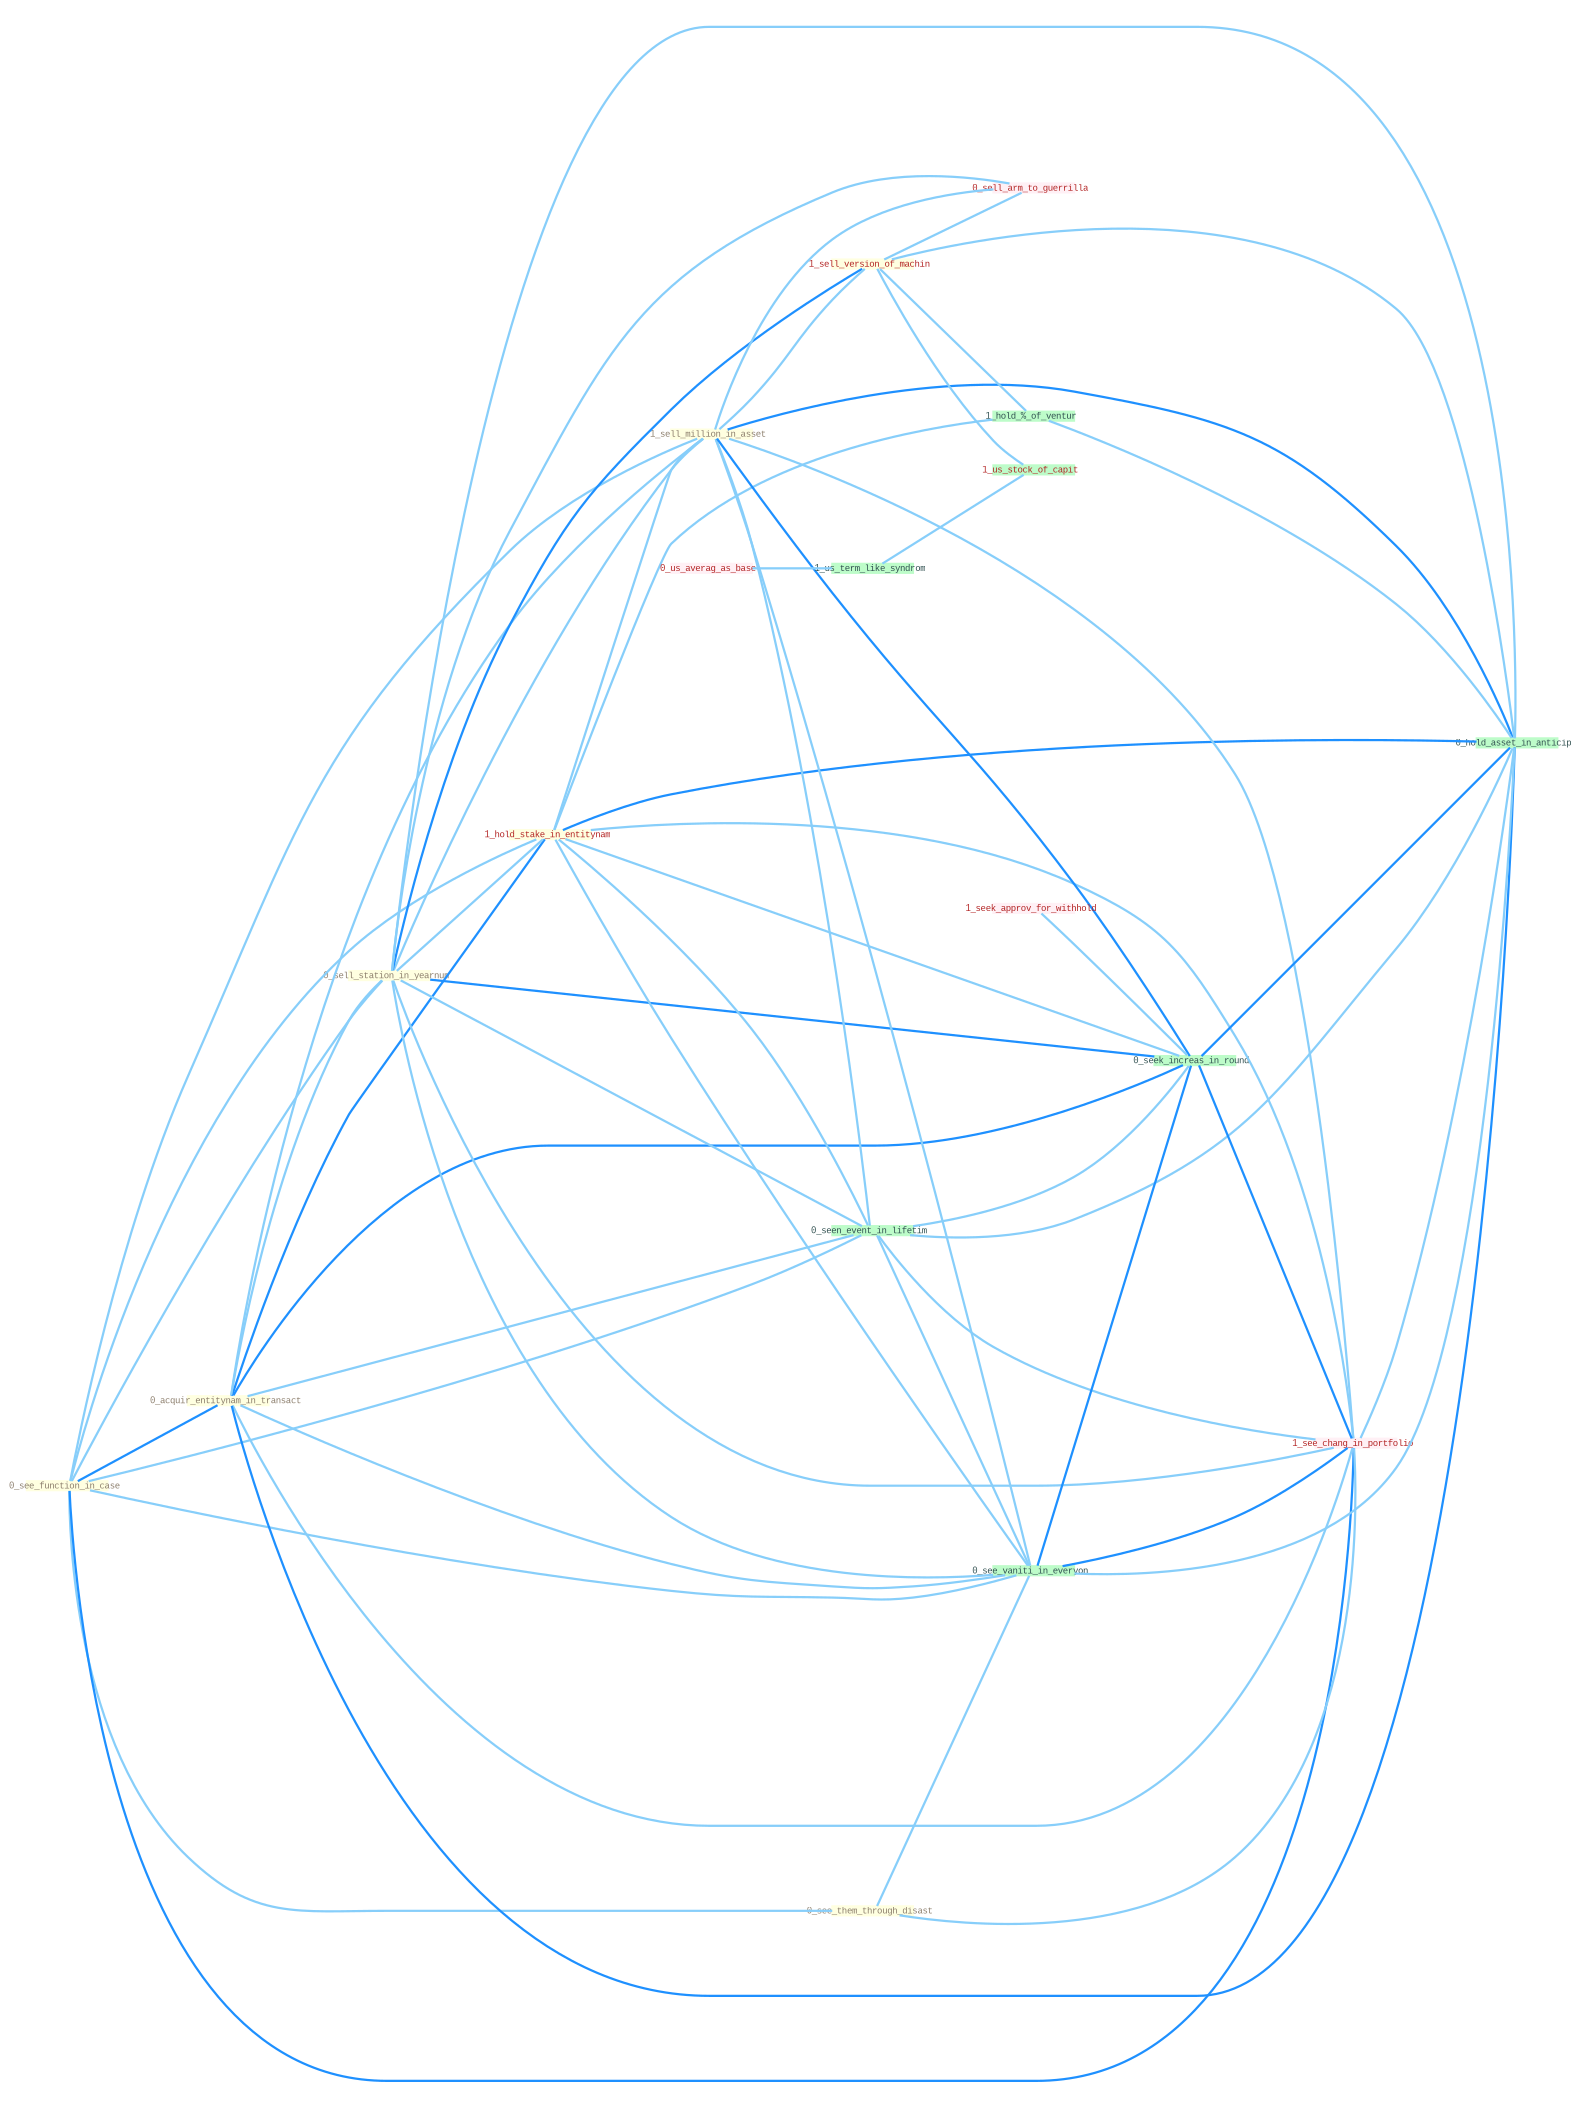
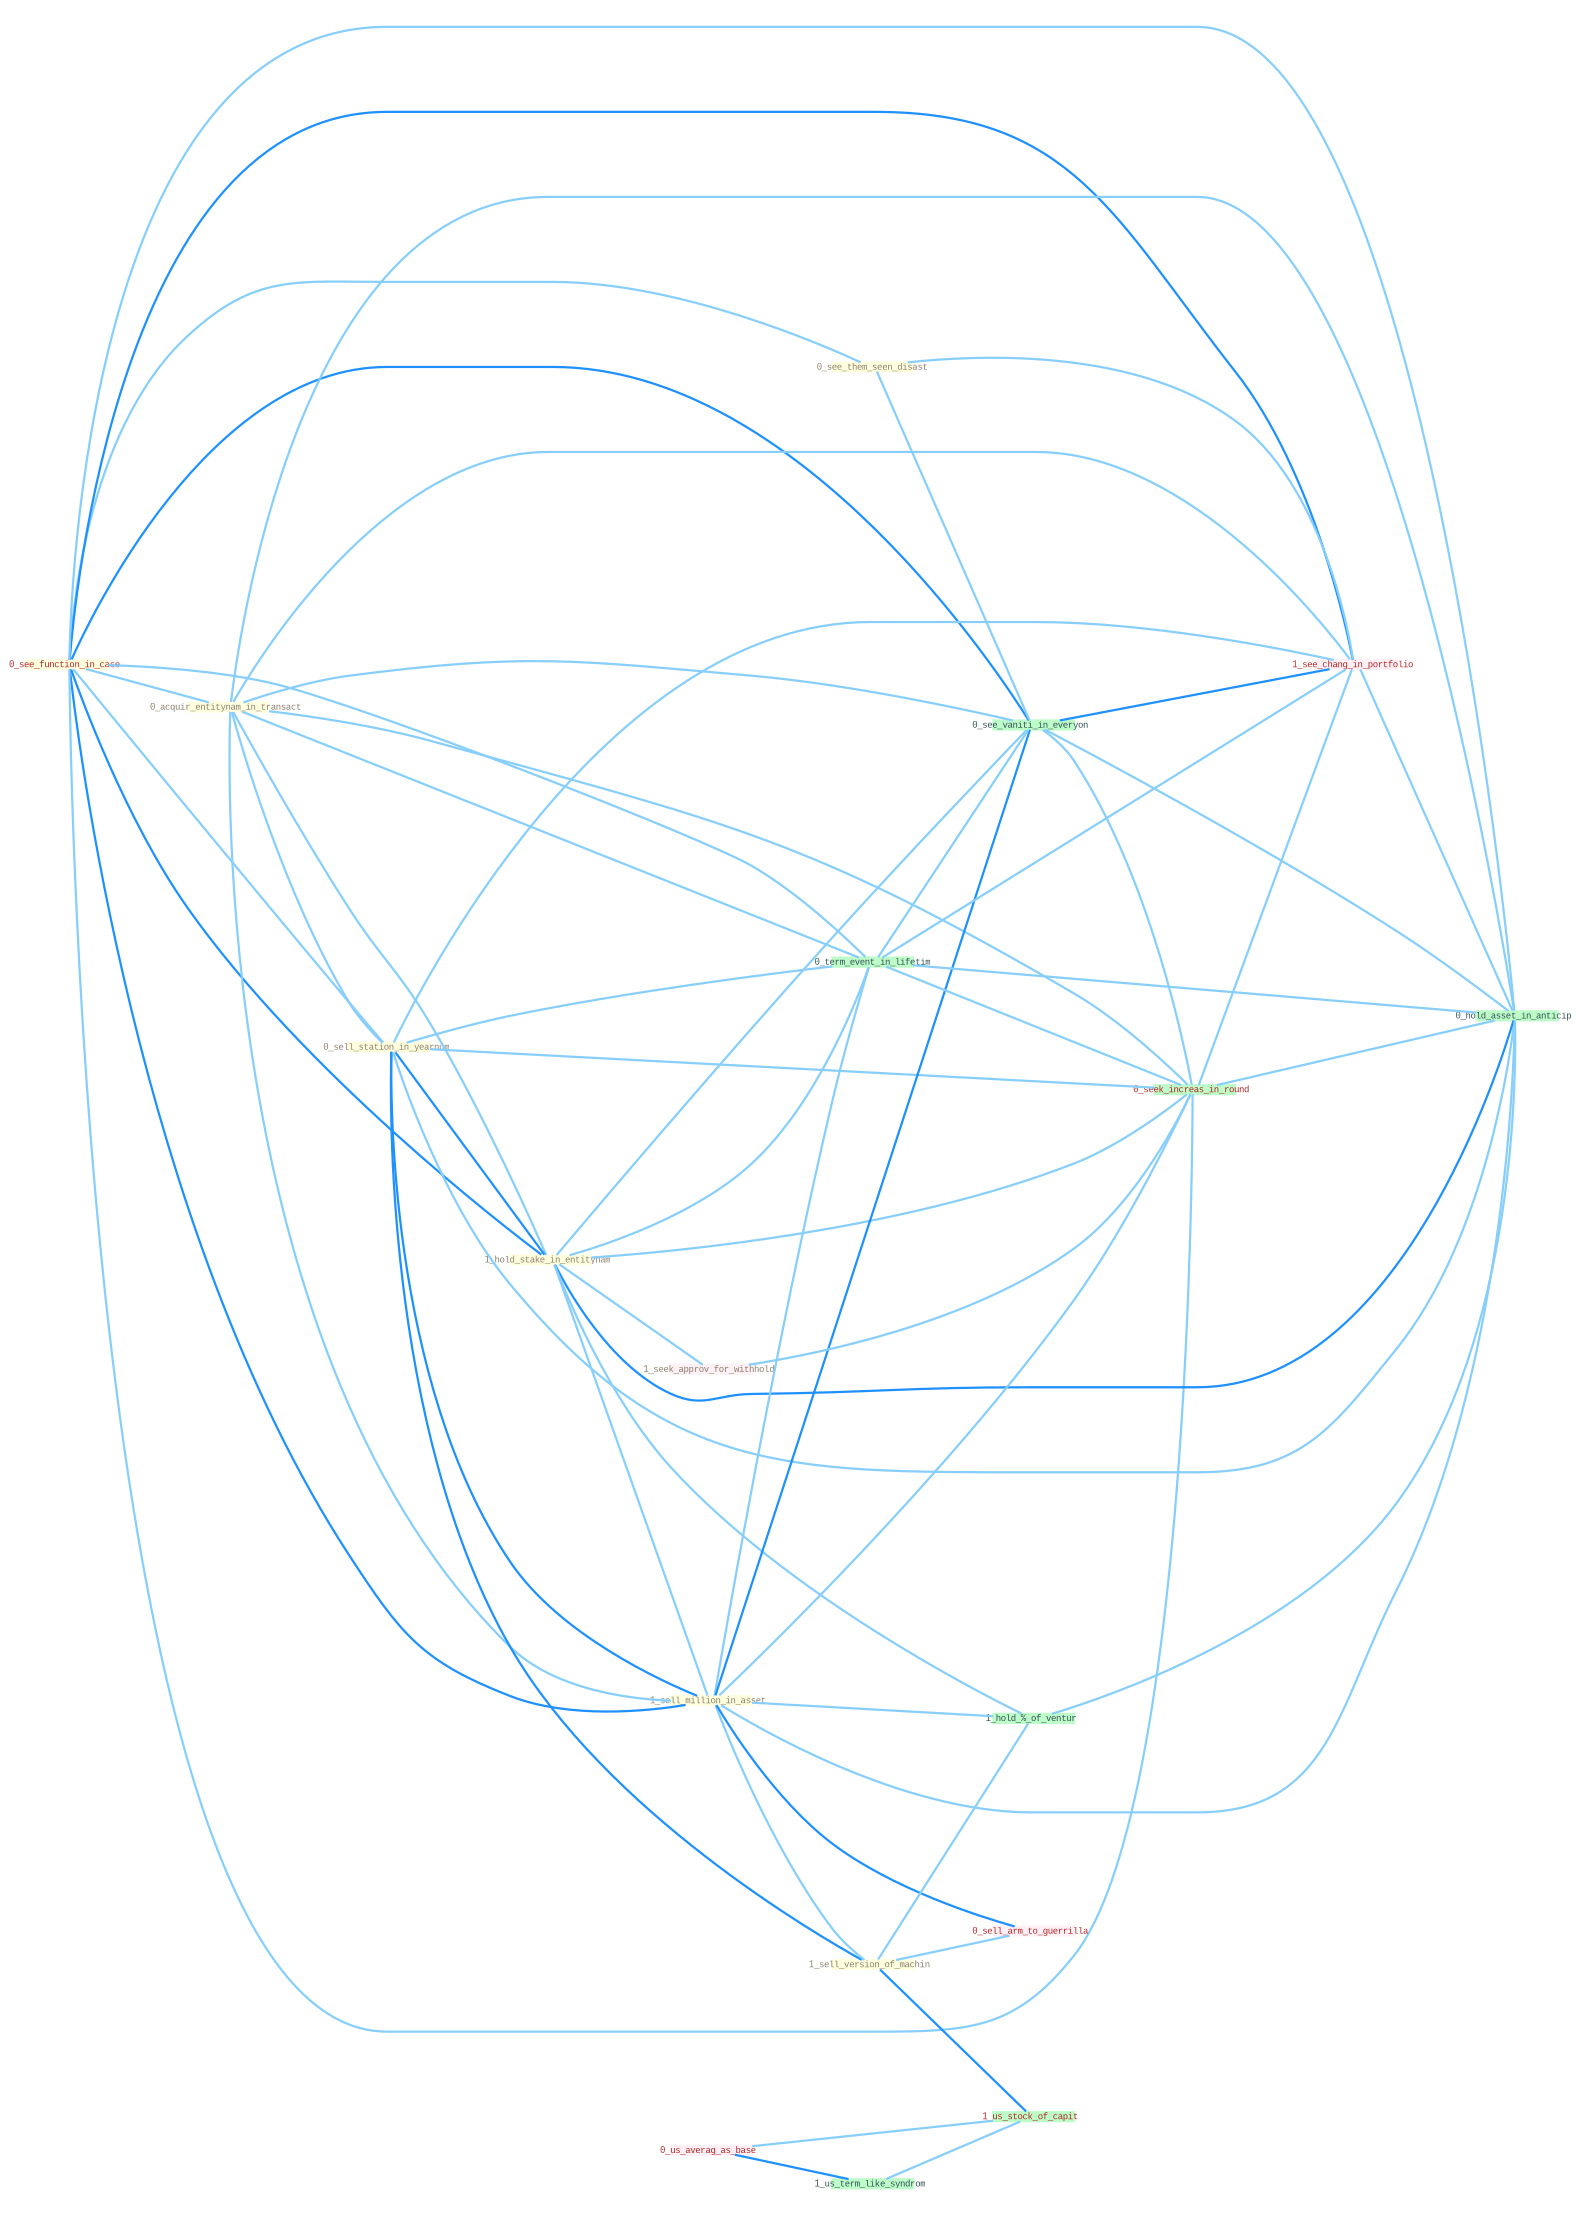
  graph {
    fontname="Liberation Mono"
    rankdir=LR
    node [color="#ffffe0" fixedsize=true fontcolor="#8b7d6b" fontname="Liberation Mono" fontsize=4 shape=polygon style=filled]
    edge [color="#87cefa" fontname="Liberation Mono" w=1]
-   "0_see_function_in_case " [height=.06 width=.5]
-   "0_see_them_through_disast " [height=.06 width=.5]
+   "0_see_function_in_case " [fontcolor="#b22222" height=.06 width=.5]
+   "0_see_them_through_disast " [height=.06 width=.5 label="0_see_them_seen_disast"]
    "0_acquir_entitynam_in_transact " [height=.06 width=.5]
    "0_sell_station_in_yearnum " [height=.06 width=.5]
-   "1_hold_stake_in_entitynam " [fontcolor="#b22222" height=.06 width=.5]
+   "1_hold_stake_in_entitynam " [height=.06 width=.5]
    "1_sell_million_in_asset " [height=.06 width=.5]
-   "1_sell_version_of_machin " [fontcolor="#b22222" height=.06 width=.5]
+   "1_sell_version_of_machin " [height=.06 width=.5]
    "0_us_averag_as_base " [color="#fff0f5" fontcolor="#b22222" height=.06 width=.5]
-   "1_seek_approv_for_withhold " [color="#fff0f5" fontcolor="#b22222" height=.06 width=.5]
+   "1_seek_approv_for_withhold " [color="#fff0f5" height=.06 width=.5]
    "0_sell_arm_to_guerrilla " [color="#fff0f5" fontcolor="#b22222" height=.06 width=.5]
    "1_see_chang_in_portfolio " [color="#fff0f5" fontcolor="#b22222" height=.06 width=.5]
-   "0_seen_event_in_lifetim " [color="#BDFCC9" fontcolor="#2f4f4f" height=.06 width=.5]
+   "0_seen_event_in_lifetim " [color="#BDFCC9" fontcolor="#2f4f4f" height=.06 width=.5 label="0_term_event_in_lifetim"]
    "0_see_vaniti_in_everyon " [color="#BDFCC9" fontcolor="#2f4f4f" height=.06 width=.5]
-   "0_seek_increas_in_round " [color="#BDFCC9" fontcolor="#2f4f4f" height=.06 width=.5]
+   "0_seek_increas_in_round " [color="#BDFCC9" fontcolor="#b22222" height=.06 width=.5]
    "0_hold_asset_in_anticip " [color="#BDFCC9" fontcolor="#2f4f4f" height=.06 width=.5]
    "1_hold_%_of_ventur " [color="#BDFCC9" fontcolor="#2f4f4f" height=.06 width=.5]
    "1_us_stock_of_capit " [color="#BDFCC9" fontcolor="#b22222" height=.06 width=.5]
    "1_us_term_like_syndrom " [color="#BDFCC9" fontcolor="#2f4f4f" height=.06 width=.5]
    subgraph sub_1 {
      "0_see_function_in_case "
      "0_see_them_through_disast "
      "0_acquir_entitynam_in_transact "
      "0_sell_station_in_yearnum "
      "1_hold_stake_in_entitynam "
      "1_sell_million_in_asset "
      "1_sell_version_of_machin "
    }
    subgraph sub_2 {
      "0_us_averag_as_base "
      "1_seek_approv_for_withhold "
      "0_sell_arm_to_guerrilla "
      "1_see_chang_in_portfolio "
    }
    "0_see_function_in_case " -- "0_see_them_through_disast "
-   "0_see_function_in_case " -- "0_acquir_entitynam_in_transact " [color="#1e90ff"]
+   "0_see_function_in_case " -- "0_acquir_entitynam_in_transact "
    "0_see_function_in_case " -- "0_sell_station_in_yearnum "
-   "0_see_function_in_case " -- "1_hold_stake_in_entitynam "
-   "0_see_function_in_case " -- "1_sell_million_in_asset "
+   "0_see_function_in_case " -- "1_hold_stake_in_entitynam " [color="#1e90ff"]
+   "0_see_function_in_case " -- "1_sell_million_in_asset " [color="#1e90ff"]
    "0_see_function_in_case " -- "1_see_chang_in_portfolio " [color="#1e90ff" w=2]
    "0_see_function_in_case " -- "0_seen_event_in_lifetim "
-   "0_see_function_in_case " -- "0_see_vaniti_in_everyon " [w=2]
-   "1_sell_version_of_machin " -- "0_hold_asset_in_anticip "
+   "0_see_function_in_case " -- "0_see_vaniti_in_everyon " [color="#1e90ff" w=2]
+   "0_see_function_in_case " -- "0_seek_increas_in_round "
+   "0_see_function_in_case " -- "0_hold_asset_in_anticip "
    "0_see_them_through_disast " -- "1_see_chang_in_portfolio "
    "0_see_them_through_disast " -- "0_see_vaniti_in_everyon "
    "0_acquir_entitynam_in_transact " -- "0_sell_station_in_yearnum "
-   "0_acquir_entitynam_in_transact " -- "1_hold_stake_in_entitynam " [color="#1e90ff"]
+   "0_acquir_entitynam_in_transact " -- "1_hold_stake_in_entitynam "
    "0_acquir_entitynam_in_transact " -- "1_sell_million_in_asset "
    "0_acquir_entitynam_in_transact " -- "1_see_chang_in_portfolio "
    "0_acquir_entitynam_in_transact " -- "0_seen_event_in_lifetim "
    "0_acquir_entitynam_in_transact " -- "0_see_vaniti_in_everyon "
-   "0_acquir_entitynam_in_transact " -- "0_seek_increas_in_round " [color="#1e90ff"]
-   "0_acquir_entitynam_in_transact " -- "0_hold_asset_in_anticip " [color="#1e90ff"]
-   "0_sell_station_in_yearnum " -- "1_hold_stake_in_entitynam "
-   "0_sell_station_in_yearnum " -- "1_sell_million_in_asset " [w=2]
+   "0_acquir_entitynam_in_transact " -- "0_seek_increas_in_round "
+   "0_acquir_entitynam_in_transact " -- "0_hold_asset_in_anticip "
+   "0_sell_station_in_yearnum " -- "1_hold_stake_in_entitynam " [color="#1e90ff"]
+   "0_sell_station_in_yearnum " -- "1_sell_million_in_asset " [color="#1e90ff" w=2]
    "0_sell_station_in_yearnum " -- "1_sell_version_of_machin " [color="#1e90ff"]
-   "0_sell_station_in_yearnum " -- "0_sell_arm_to_guerrilla "
    "0_sell_station_in_yearnum " -- "1_see_chang_in_portfolio "
    "0_sell_station_in_yearnum " -- "0_seen_event_in_lifetim "
-   "0_sell_station_in_yearnum " -- "0_see_vaniti_in_everyon "
-   "0_sell_station_in_yearnum " -- "0_seek_increas_in_round " [color="#1e90ff"]
+   "0_sell_station_in_yearnum " -- "0_seek_increas_in_round "
    "0_sell_station_in_yearnum " -- "0_hold_asset_in_anticip "
    "1_hold_stake_in_entitynam " -- "1_sell_million_in_asset "
-   "1_hold_stake_in_entitynam " -- "1_see_chang_in_portfolio "
+   "1_hold_stake_in_entitynam " -- "1_seek_approv_for_withhold "
    "1_hold_stake_in_entitynam " -- "0_seen_event_in_lifetim "
    "1_hold_stake_in_entitynam " -- "0_see_vaniti_in_everyon "
    "1_hold_stake_in_entitynam " -- "0_seek_increas_in_round "
    "1_hold_stake_in_entitynam " -- "0_hold_asset_in_anticip " [color="#1e90ff" w=2]
    "1_hold_stake_in_entitynam " -- "1_hold_%_of_ventur "
    "1_sell_million_in_asset " -- "1_sell_version_of_machin "
-   "1_sell_million_in_asset " -- "0_sell_arm_to_guerrilla "
-   "1_sell_million_in_asset " -- "1_see_chang_in_portfolio "
+   "1_sell_million_in_asset " -- "0_sell_arm_to_guerrilla " [color="#1e90ff"]
+   "1_sell_million_in_asset " -- "1_hold_%_of_ventur "
    "1_sell_million_in_asset " -- "0_seen_event_in_lifetim "
-   "1_sell_million_in_asset " -- "0_see_vaniti_in_everyon "
-   "1_sell_million_in_asset " -- "0_seek_increas_in_round " [color="#1e90ff"]
-   "1_sell_million_in_asset " -- "0_hold_asset_in_anticip " [color="#1e90ff"]
+   "1_sell_million_in_asset " -- "0_see_vaniti_in_everyon " [color="#1e90ff"]
+   "1_sell_million_in_asset " -- "0_seek_increas_in_round "
+   "1_sell_million_in_asset " -- "0_hold_asset_in_anticip "
    "1_sell_version_of_machin " -- "0_sell_arm_to_guerrilla "
    "1_sell_version_of_machin " -- "1_hold_%_of_ventur "
-   "1_sell_version_of_machin " -- "1_us_stock_of_capit "
-   "0_us_averag_as_base " -- "1_us_term_like_syndrom "
+   "1_sell_version_of_machin " -- "1_us_stock_of_capit " [color="#1e90ff"]
+   "0_us_averag_as_base " -- "1_us_stock_of_capit "
+   "0_us_averag_as_base " -- "1_us_term_like_syndrom " [color="#1e90ff"]
    "1_seek_approv_for_withhold " -- "0_seek_increas_in_round "
    "1_see_chang_in_portfolio " -- "0_hold_asset_in_anticip "
    "0_seen_event_in_lifetim " -- "1_see_chang_in_portfolio "
    "0_seen_event_in_lifetim " -- "0_see_vaniti_in_everyon "
    "0_seen_event_in_lifetim " -- "0_seek_increas_in_round "
    "0_seen_event_in_lifetim " -- "0_hold_asset_in_anticip "
    "0_see_vaniti_in_everyon " -- "1_see_chang_in_portfolio " [color="#1e90ff" w=2]
-   "0_see_vaniti_in_everyon " -- "0_seek_increas_in_round " [color="#1e90ff"]
+   "0_see_vaniti_in_everyon " -- "0_seek_increas_in_round "
    "0_see_vaniti_in_everyon " -- "0_hold_asset_in_anticip "
-   "0_seek_increas_in_round " -- "1_see_chang_in_portfolio " [color="#1e90ff"]
-   "0_seek_increas_in_round " -- "0_hold_asset_in_anticip " [color="#1e90ff"]
+   "0_seek_increas_in_round " -- "1_see_chang_in_portfolio "
+   "0_seek_increas_in_round " -- "0_hold_asset_in_anticip "
    "1_hold_%_of_ventur " -- "0_hold_asset_in_anticip "
    "1_us_term_like_syndrom " -- "1_us_stock_of_capit "
  }
